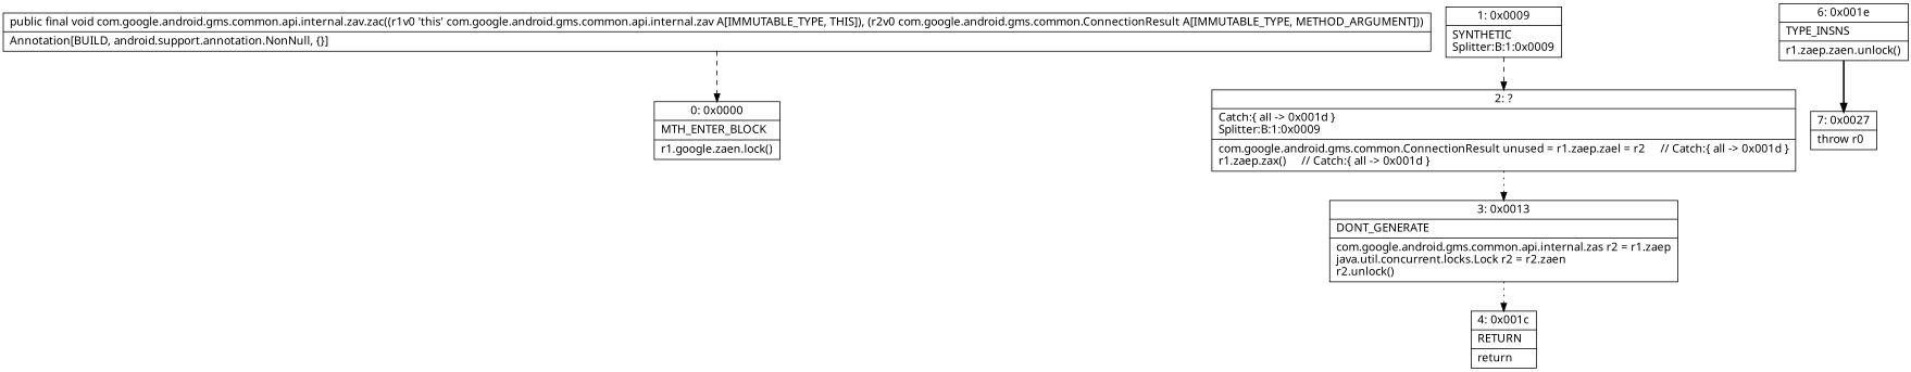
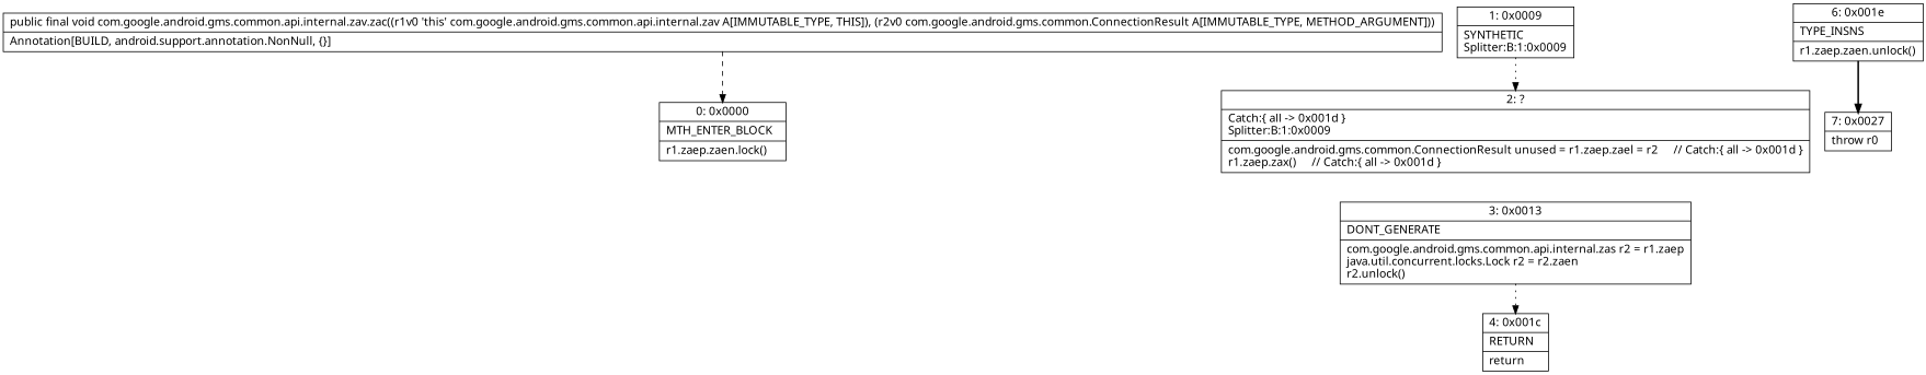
  digraph {
    fontname="Noto Sans"
    node [fontname="Noto Sans" shape=record]
    edge [fontname="Noto Sans" style=dashed]
-   n1 [label="{0\:\ 0x0000|MTH_ENTER_BLOCK\l|r1.google.zaen.lock()\l}"]
+   n1 [label="{0\:\ 0x0000|MTH_ENTER_BLOCK\l|r1.zaep.zaen.lock()\l}"]
    n2 [label="{1\:\ 0x0009|SYNTHETIC\lSplitter:B:1:0x0009\l}"]
    n3 [label="{2\:\ ?|Catch:\{ all \-\> 0x001d \}\lSplitter:B:1:0x0009\l|com.google.android.gms.common.ConnectionResult unused = r1.zaep.zael = r2     \/\/ Catch:\{ all \-\> 0x001d \}\lr1.zaep.zax()     \/\/ Catch:\{ all \-\> 0x001d \}\l}"]
    n4 [label="{3\:\ 0x0013|DONT_GENERATE\l|com.google.android.gms.common.api.internal.zas r2 = r1.zaep\ljava.util.concurrent.locks.Lock r2 = r2.zaen\lr2.unlock()\l}"]
    n5 [label="{4\:\ 0x001c|RETURN\l|return\l}"]
    n6 [label="{6\:\ 0x001e|TYPE_INSNS\l|r1.zaep.zaen.unlock()\l}"]
    n7 [label="{7\:\ 0x0027|throw r0\l}"]
    n8 [label="{public final void com.google.android.gms.common.api.internal.zav.zac((r1v0 'this' com.google.android.gms.common.api.internal.zav A[IMMUTABLE_TYPE, THIS]), (r2v0 com.google.android.gms.common.ConnectionResult A[IMMUTABLE_TYPE, METHOD_ARGUMENT]))  | Annotation[BUILD, android.support.annotation.NonNull, \{\}]\l}"]
-   n2 -> n3
-   n3 -> n4 [style=dotted]
+   n2 -> n3 [style=dotted]
    n4 -> n5 [style=dotted]
    n6 -> n7 [style=bold]
    n8 -> n1
  }
